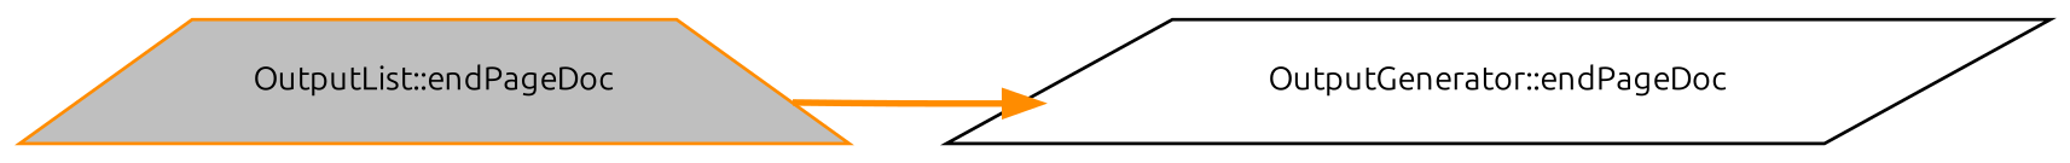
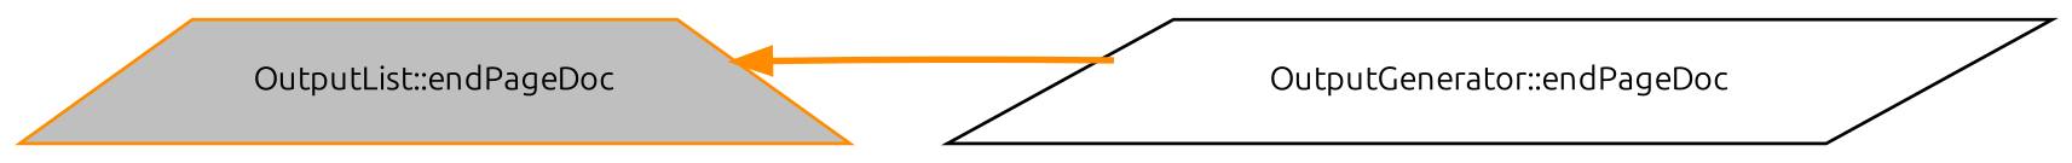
  digraph {
    rankdir=LR
    fontname=Ubuntu
    node [fontname=Ubuntu fontsize=10 style=filled]
    n1 [color=darkorange fillcolor=grey75 fontcolor=black height=0.2 label="OutputList::endPageDoc" shape=trapezium width=0.4]
    n2 [color=black fillcolor=white height=0.2 label="OutputGenerator::endPageDoc" shape=parallelogram width=0.4]
-   n1 -> n2 [color=darkorange fontname=Ubuntu fontsize=10 labelfontname=Helvetica labelfontsize=10 style=bold]
+   n2 -> n1 [color=darkorange fontname=Ubuntu fontsize=10 labelfontname=Helvetica labelfontsize=10 style=bold]
  }
